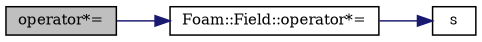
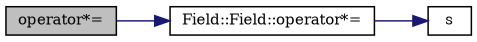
  digraph {
    fontname="DejaVu Serif"
    rankdir=LR
    node [color=black fontname="DejaVu Serif" fontsize=10 shape=record]
    edge [color=midnightblue fontname="DejaVu Serif" fontsize=10 labelfontname=FreeSans labelfontsize=10 style=solid]
    n1 [fillcolor=grey75 fontcolor=black height=0.2 label="operator*=" style=filled width=0.4]
-   n2 [height=0.2 label="Foam::Field::operator*=" width=0.4]
+   n2 [height=0.2 label="Field::Field::operator*=" width=0.4]
    n3 [height=0.2 label=s width=0.4]
    n1 -> n2
    n2 -> n3
  }
